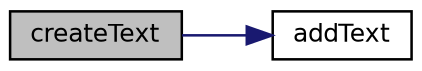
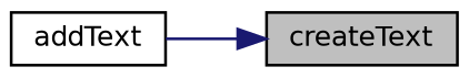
  digraph {
    rankdir=LR
    node [color=black fontname=Helvetica fontsize=10 shape=record style=filled]
    n1 [fillcolor=grey75 fontcolor=black height=0.2 label=createText width=0.4]
    n2 [fillcolor=white height=0.2 label=addText width=0.4]
-   n1 -> n2 [color=midnightblue fontname=Helvetica fontsize=10 labelfontname=Helvetica labelfontsize=10 style=solid]
+   n2 -> n1 [color=midnightblue fontname=Helvetica fontsize=10 labelfontname=Helvetica labelfontsize=10 style=solid]
  }
